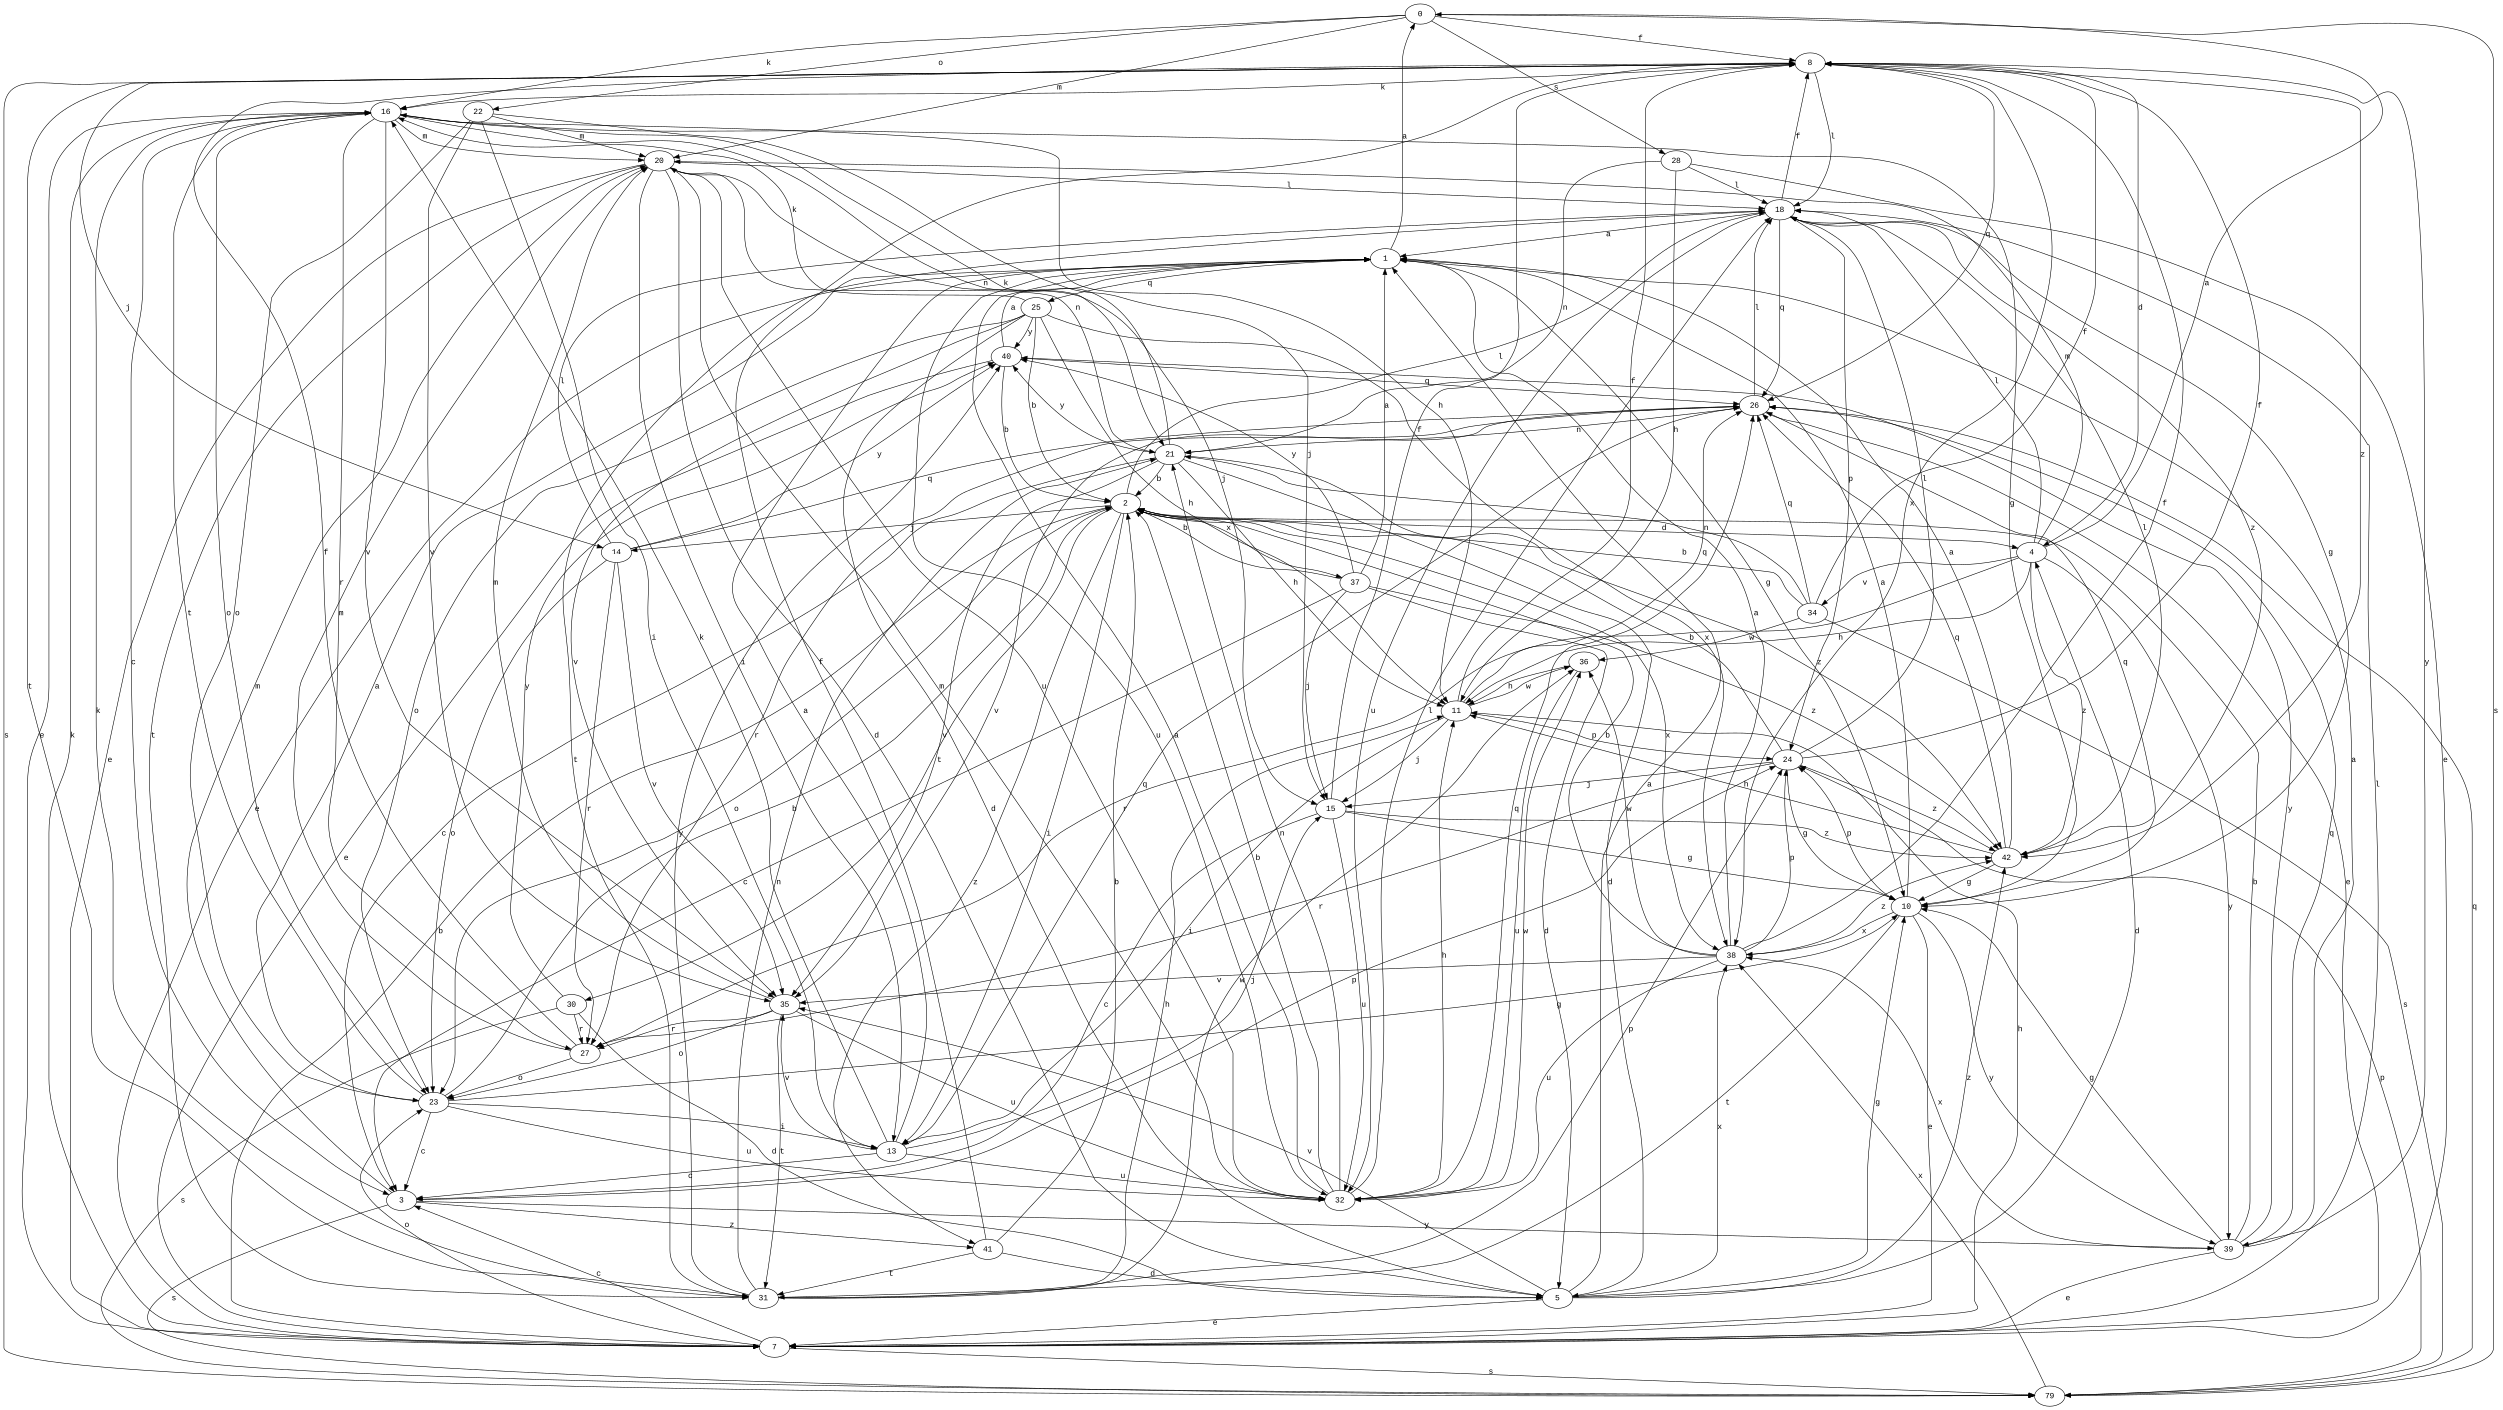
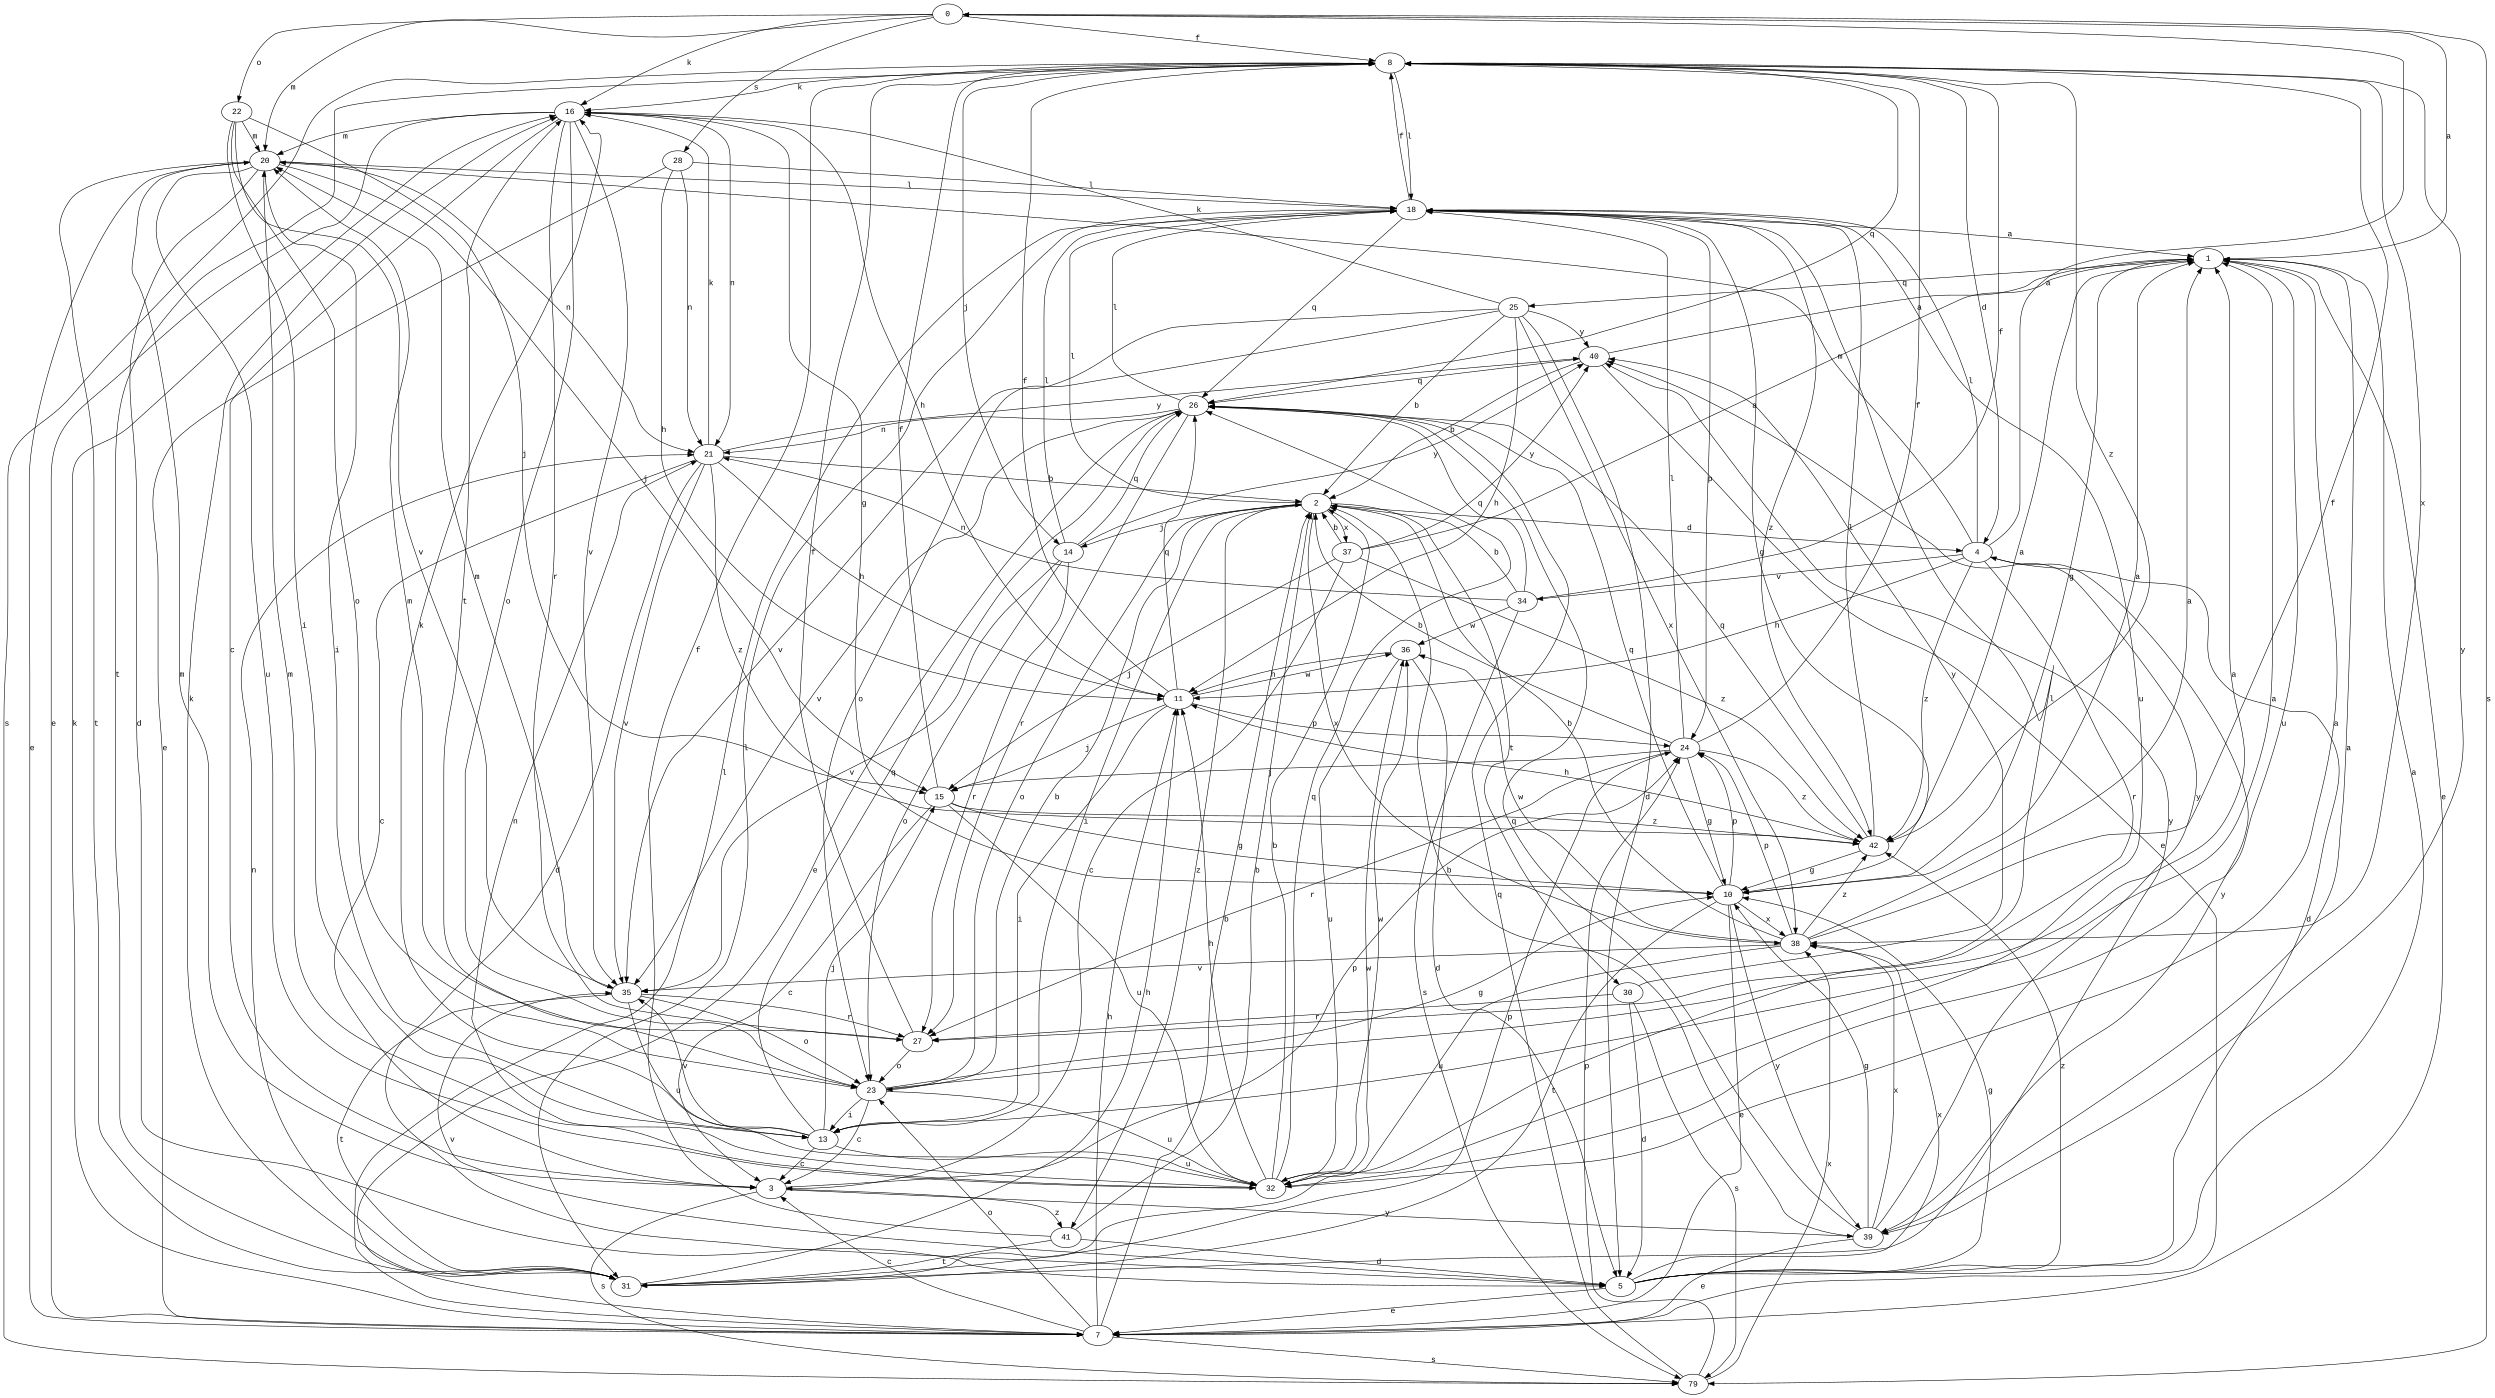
  strict digraph {
    fontname="Liberation Mono"
    node [fontname="Liberation Mono"]
    edge [fontname="Liberation Mono"]
    0
    8
    16
    20
    22
    28
    n7 [label=79]
    4
    14
    18
    38
    39
    42
    26
    31
    7
    10
    23
    3
    11
    27
    35
    21
    32
    13
    5
    15
    24
    1
    25
    2
    40
    36
    30
    37
    41
    34
    0 -> 8 [label=f]
    0 -> 16 [label=k]
    0 -> 20 [label=m]
    0 -> 22 [label=o]
    0 -> 28 [label=s]
    0 -> n7 [label=s]
    8 -> 16 [label=k]
    8 -> n7 [label=s]
    8 -> 4 [label=d]
    8 -> 14 [label=j]
    8 -> 18 [label=l]
    8 -> 38 [label=x]
    8 -> 39 [label=y]
    8 -> 42 [label=z]
    8 -> 26 [label=q]
    8 -> 31 [label=t]
    16 -> 20 [label=m]
    16 -> 7 [label=e]
    16 -> 10 [label=g]
    16 -> 23 [label=o]
    16 -> 3 [label=c]
    16 -> 11 [label=h]
    16 -> 27 [label=r]
    16 -> 35 [label=v]
    16 -> 21 [label=n]
    20 -> 18 [label=l]
    20 -> 31 [label=t]
    20 -> 7 [label=e]
    20 -> 21 [label=n]
    20 -> 32 [label=u]
    20 -> 13 [label=i]
    20 -> 5 [label=d]
    20 -> 15 [label=j]
    22 -> 20 [label=m]
    22 -> 23 [label=o]
    22 -> 35 [label=v]
    22 -> 13 [label=i]
    22 -> 15 [label=j]
    28 -> 18 [label=l]
    28 -> 7 [label=e]
    28 -> 11 [label=h]
    28 -> 21 [label=n]
    n7 -> 38 [label=x]
    n7 -> 26 [label=q]
    n7 -> 24 [label=p]
    4 -> 0 [label=a]
    4 -> 20 [label=m]
    4 -> 18 [label=l]
    4 -> 39 [label=y]
    4 -> 42 [label=z]
    4 -> 11 [label=h]
    4 -> 27 [label=r]
    4 -> 34 [label=v]
    14 -> 18 [label=l]
    14 -> 26 [label=q]
    14 -> 23 [label=o]
    14 -> 27 [label=r]
    14 -> 35 [label=v]
    14 -> 40 [label=y]
    18 -> 8 [label=f]
    18 -> 42 [label=z]
    18 -> 26 [label=q]
-   18 -> 31 [label=t]
+   18 -> 31 [label=l]
    18 -> 10 [label=g]
    18 -> 32 [label=u]
    18 -> 24 [label=p]
    18 -> 1 [label=a]
    38 -> 8 [label=f]
    38 -> 42 [label=z]
    38 -> 35 [label=v]
    38 -> 32 [label=u]
    38 -> 24 [label=p]
    38 -> 1 [label=a]
    38 -> 2 [label=b]
    38 -> 36 [label=w]
    39 -> 38 [label=x]
    39 -> 26 [label=q]
    39 -> 7 [label=e]
    39 -> 10 [label=g]
    39 -> 1 [label=a]
    39 -> 2 [label=b]
    39 -> 40 [label=y]
    42 -> 18 [label=l]
    42 -> 26 [label=q]
    42 -> 10 [label=g]
    42 -> 11 [label=h]
    42 -> 1 [label=a]
    26 -> 18 [label=l]
    26 -> 7 [label=e]
    26 -> 27 [label=r]
    26 -> 35 [label=v]
    26 -> 21 [label=n]
    31 -> 16 [label=k]
    31 -> 11 [label=h]
    31 -> 21 [label=n]
    31 -> 24 [label=p]
    31 -> 40 [label=y]
    31 -> 36 [label=w]
    7 -> 16 [label=k]
    7 -> n7 [label=s]
    7 -> 18 [label=l]
    7 -> 23 [label=o]
    7 -> 3 [label=c]
    7 -> 11 [label=h]
    7 -> 2 [label=b]
    10 -> 38 [label=x]
    10 -> 39 [label=y]
    10 -> 26 [label=q]
    10 -> 31 [label=t]
    10 -> 7 [label=e]
    10 -> 24 [label=p]
    10 -> 1 [label=a]
    23 -> 16 [label=t]
    23 -> 10 [label=g]
    23 -> 3 [label=c]
    23 -> 32 [label=u]
    23 -> 13 [label=i]
    23 -> 1 [label=a]
    23 -> 2 [label=b]
    3 -> 20 [label=m]
    3 -> n7 [label=s]
    3 -> 39 [label=y]
    3 -> 24 [label=p]
    3 -> 41 [label=z]
    11 -> 8 [label=f]
    11 -> 26 [label=q]
    11 -> 13 [label=i]
    11 -> 15 [label=j]
    11 -> 24 [label=p]
    11 -> 36 [label=w]
    27 -> 8 [label=f]
    27 -> 20 [label=m]
    27 -> 23 [label=o]
    35 -> 20 [label=m]
    35 -> 31 [label=t]
    35 -> 23 [label=o]
    35 -> 27 [label=r]
    35 -> 32 [label=u]
    21 -> 16 [label=k]
    21 -> 42 [label=z]
    21 -> 3 [label=c]
    21 -> 11 [label=h]
    21 -> 35 [label=v]
    21 -> 5 [label=d]
    21 -> 2 [label=b]
    21 -> 40 [label=y]
    32 -> 20 [label=m]
    32 -> 18 [label=l]
    32 -> 26 [label=q]
    32 -> 11 [label=h]
    32 -> 21 [label=n]
    32 -> 1 [label=a]
    32 -> 2 [label=b]
    32 -> 36 [label=w]
    13 -> 16 [label=k]
    13 -> 26 [label=q]
    13 -> 3 [label=c]
    13 -> 35 [label=v]
    13 -> 32 [label=u]
    13 -> 15 [label=j]
    13 -> 1 [label=a]
    5 -> 4 [label=d]
    5 -> 38 [label=x]
    5 -> 42 [label=z]
    5 -> 7 [label=e]
    5 -> 10 [label=g]
    5 -> 35 [label=v]
    5 -> 1 [label=a]
    15 -> 8 [label=f]
    15 -> 42 [label=z]
    15 -> 10 [label=g]
    15 -> 3 [label=c]
    15 -> 32 [label=u]
    24 -> 8 [label=f]
    24 -> 18 [label=l]
    24 -> 42 [label=z]
    24 -> 10 [label=g]
    24 -> 27 [label=r]
    24 -> 15 [label=j]
    24 -> 2 [label=b]
    1 -> 0 [label=a]
    1 -> 7 [label=e]
    1 -> 10 [label=g]
    1 -> 32 [label=u]
    1 -> 25 [label=q]
    25 -> 16 [label=k]
    25 -> 38 [label=x]
    25 -> 23 [label=o]
    25 -> 11 [label=h]
    25 -> 35 [label=v]
    25 -> 5 [label=d]
    25 -> 2 [label=b]
    25 -> 40 [label=y]
    2 -> 4 [label=d]
    2 -> 14 [label=j]
    2 -> 18 [label=l]
    2 -> 38 [label=x]
    2 -> 23 [label=o]
    2 -> 13 [label=i]
    2 -> 30 [label=t]
    2 -> 37 [label=x]
    2 -> 41 [label=z]
    40 -> 26 [label=q]
    40 -> 7 [label=e]
    40 -> 1 [label=a]
    40 -> 2 [label=b]
    36 -> 11 [label=h]
    36 -> 32 [label=u]
-   37 -> 5 [label=d]
+   36 -> 5 [label=d]
    30 -> n7 [label=s]
    30 -> 27 [label=r]
    30 -> 5 [label=d]
    30 -> 40 [label=y]
    37 -> 42 [label=z]
    37 -> 3 [label=c]
    37 -> 15 [label=j]
    37 -> 1 [label=a]
    37 -> 2 [label=b]
    37 -> 40 [label=y]
    41 -> 8 [label=f]
    41 -> 31 [label=t]
    41 -> 5 [label=d]
    41 -> 2 [label=b]
    34 -> 8 [label=f]
    34 -> n7 [label=s]
    34 -> 26 [label=q]
    34 -> 21 [label=n]
    34 -> 2 [label=b]
    34 -> 36 [label=w]
  }
